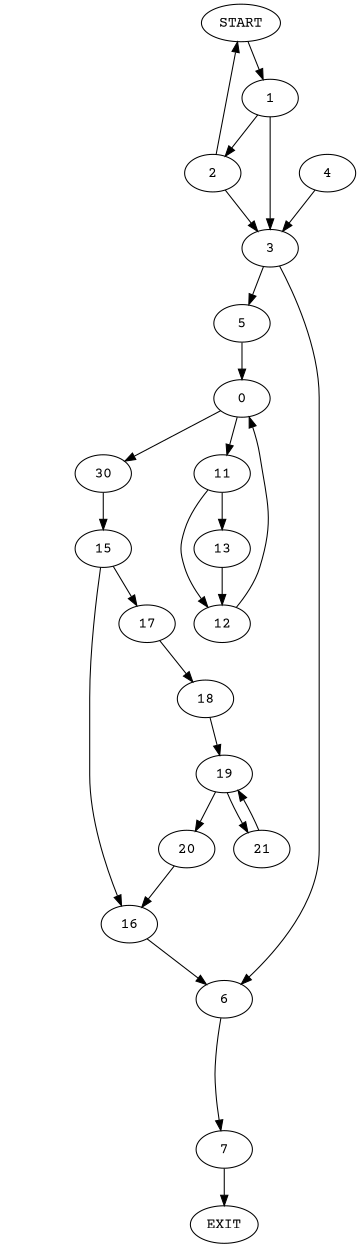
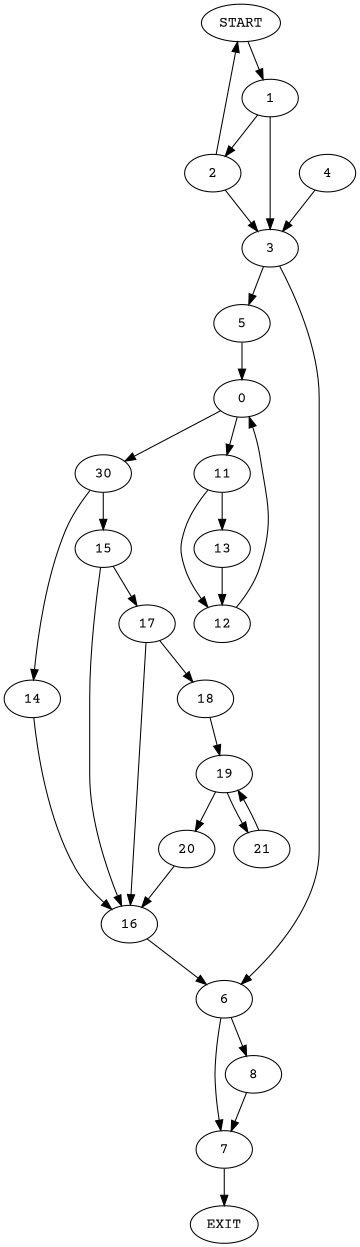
  digraph {
    fontname="Courier Prime"
    node [fontname="Courier Prime"]
    edge [fontname="Courier Prime"]
    n1 [label=START]
    1
    2
    3
    n5 [label=EXIT]
    5
    6
    4
    n9 [label=0]
    7
+   8
    n12 [label=30]
    11
+   14
    15
    12
    13
    16
    17
    18
    19
    20
    21
    n1 -> 1
    1 -> 2
    1 -> 3
    2 -> n1
    2 -> 3
    3 -> 5
    3 -> 6
    5 -> n9
    6 -> 7
+   6 -> 8
    4 -> 3
    n9 -> n12
    n9 -> 11
    7 -> n5
+   8 -> 7
+   n12 -> 14
    n12 -> 15
    11 -> 12
    11 -> 13
+   14 -> 16
    15 -> 16
    15 -> 17
    12 -> n9
    13 -> 12
    16 -> 6
+   17 -> 16
    17 -> 18
    18 -> 19
    19 -> 20
    19 -> 21
    20 -> 16
    21 -> 19
  }
